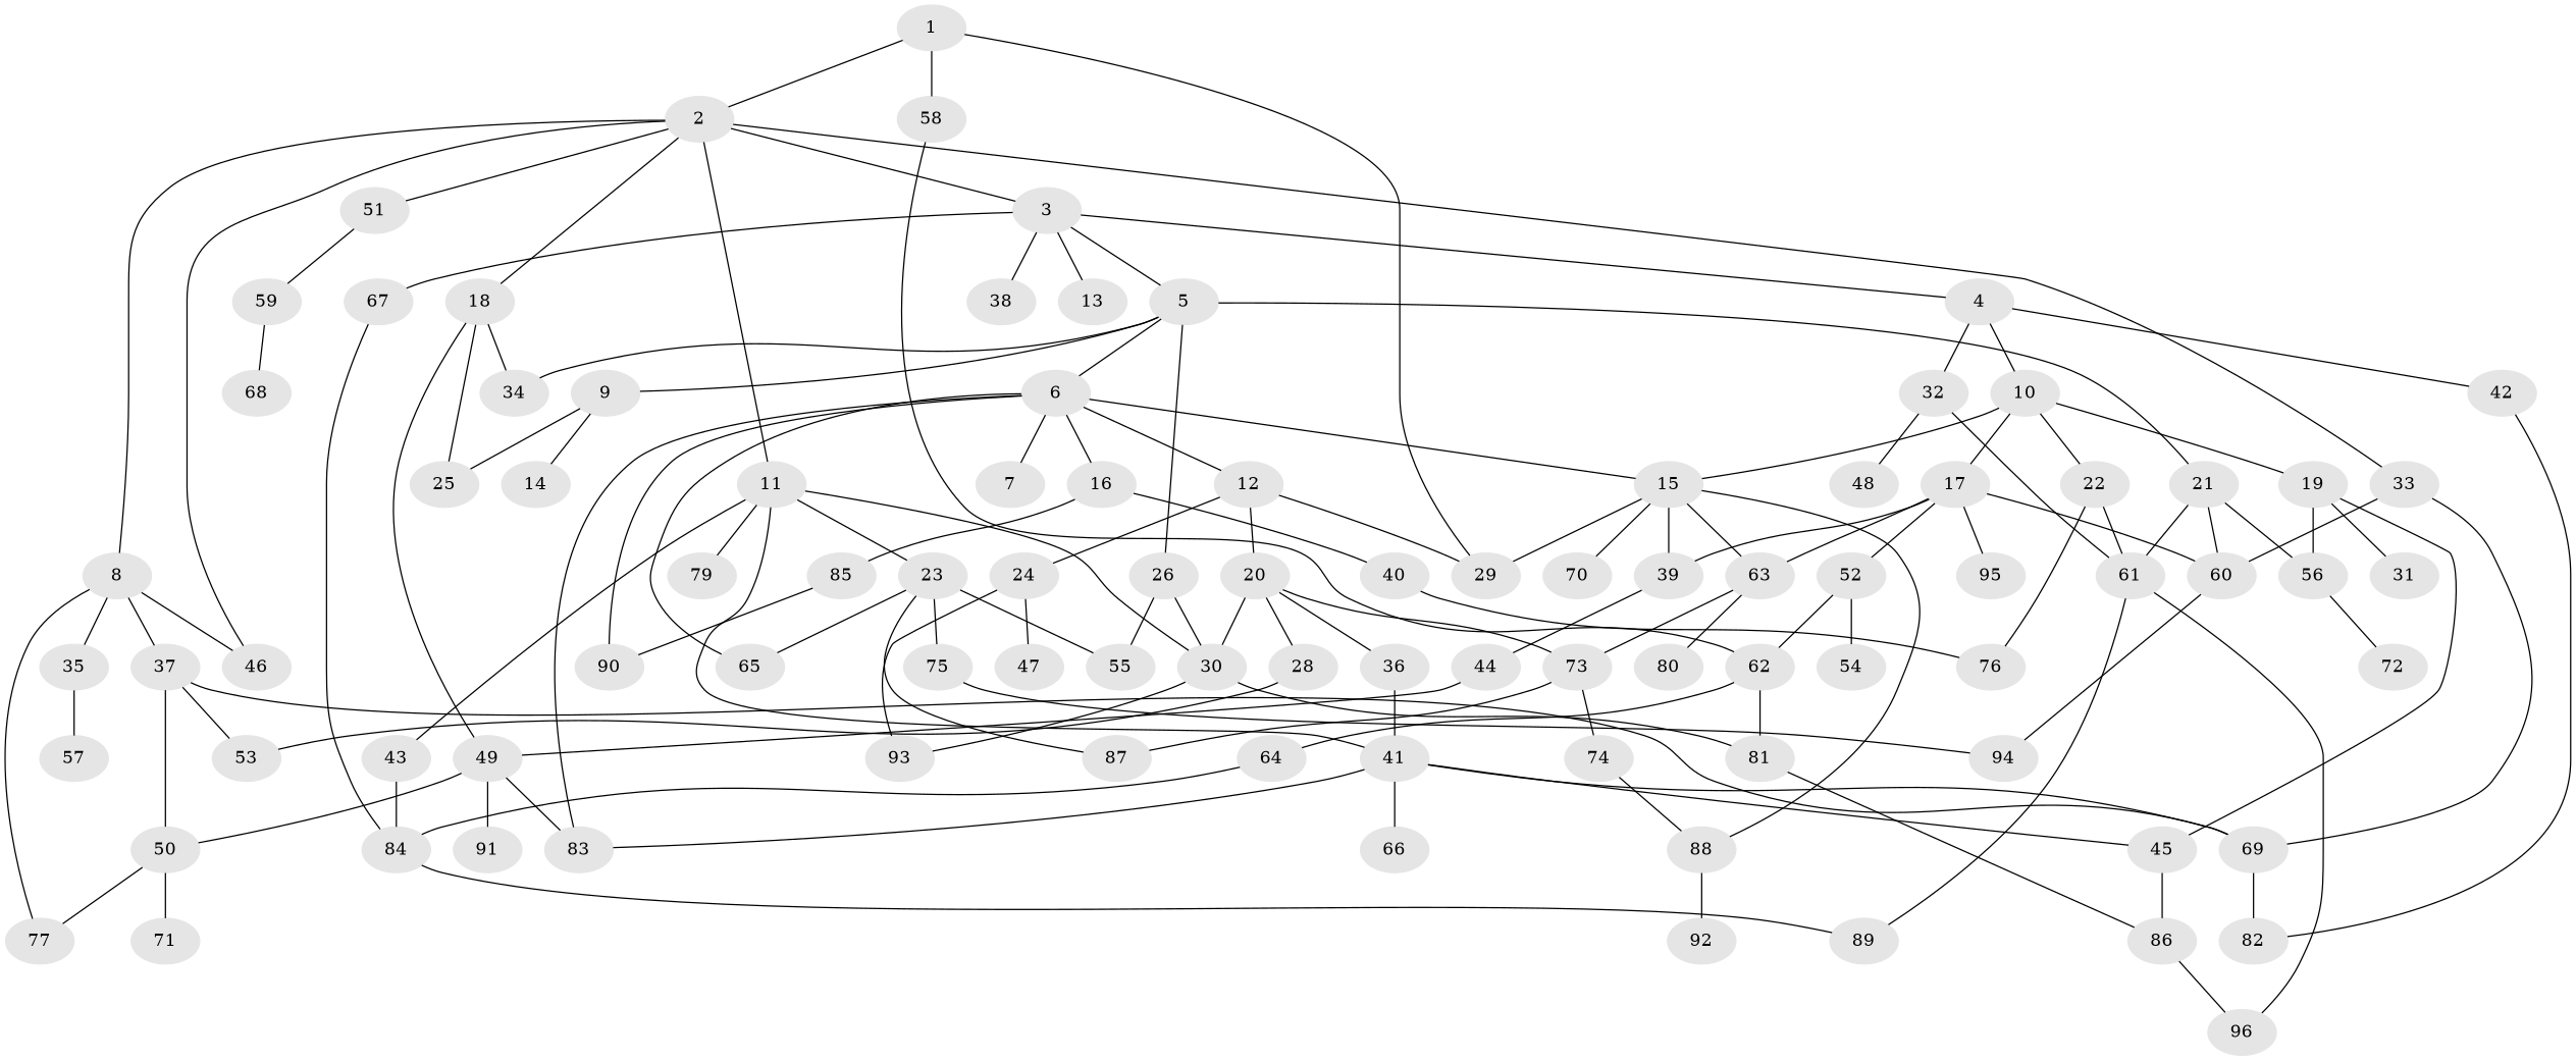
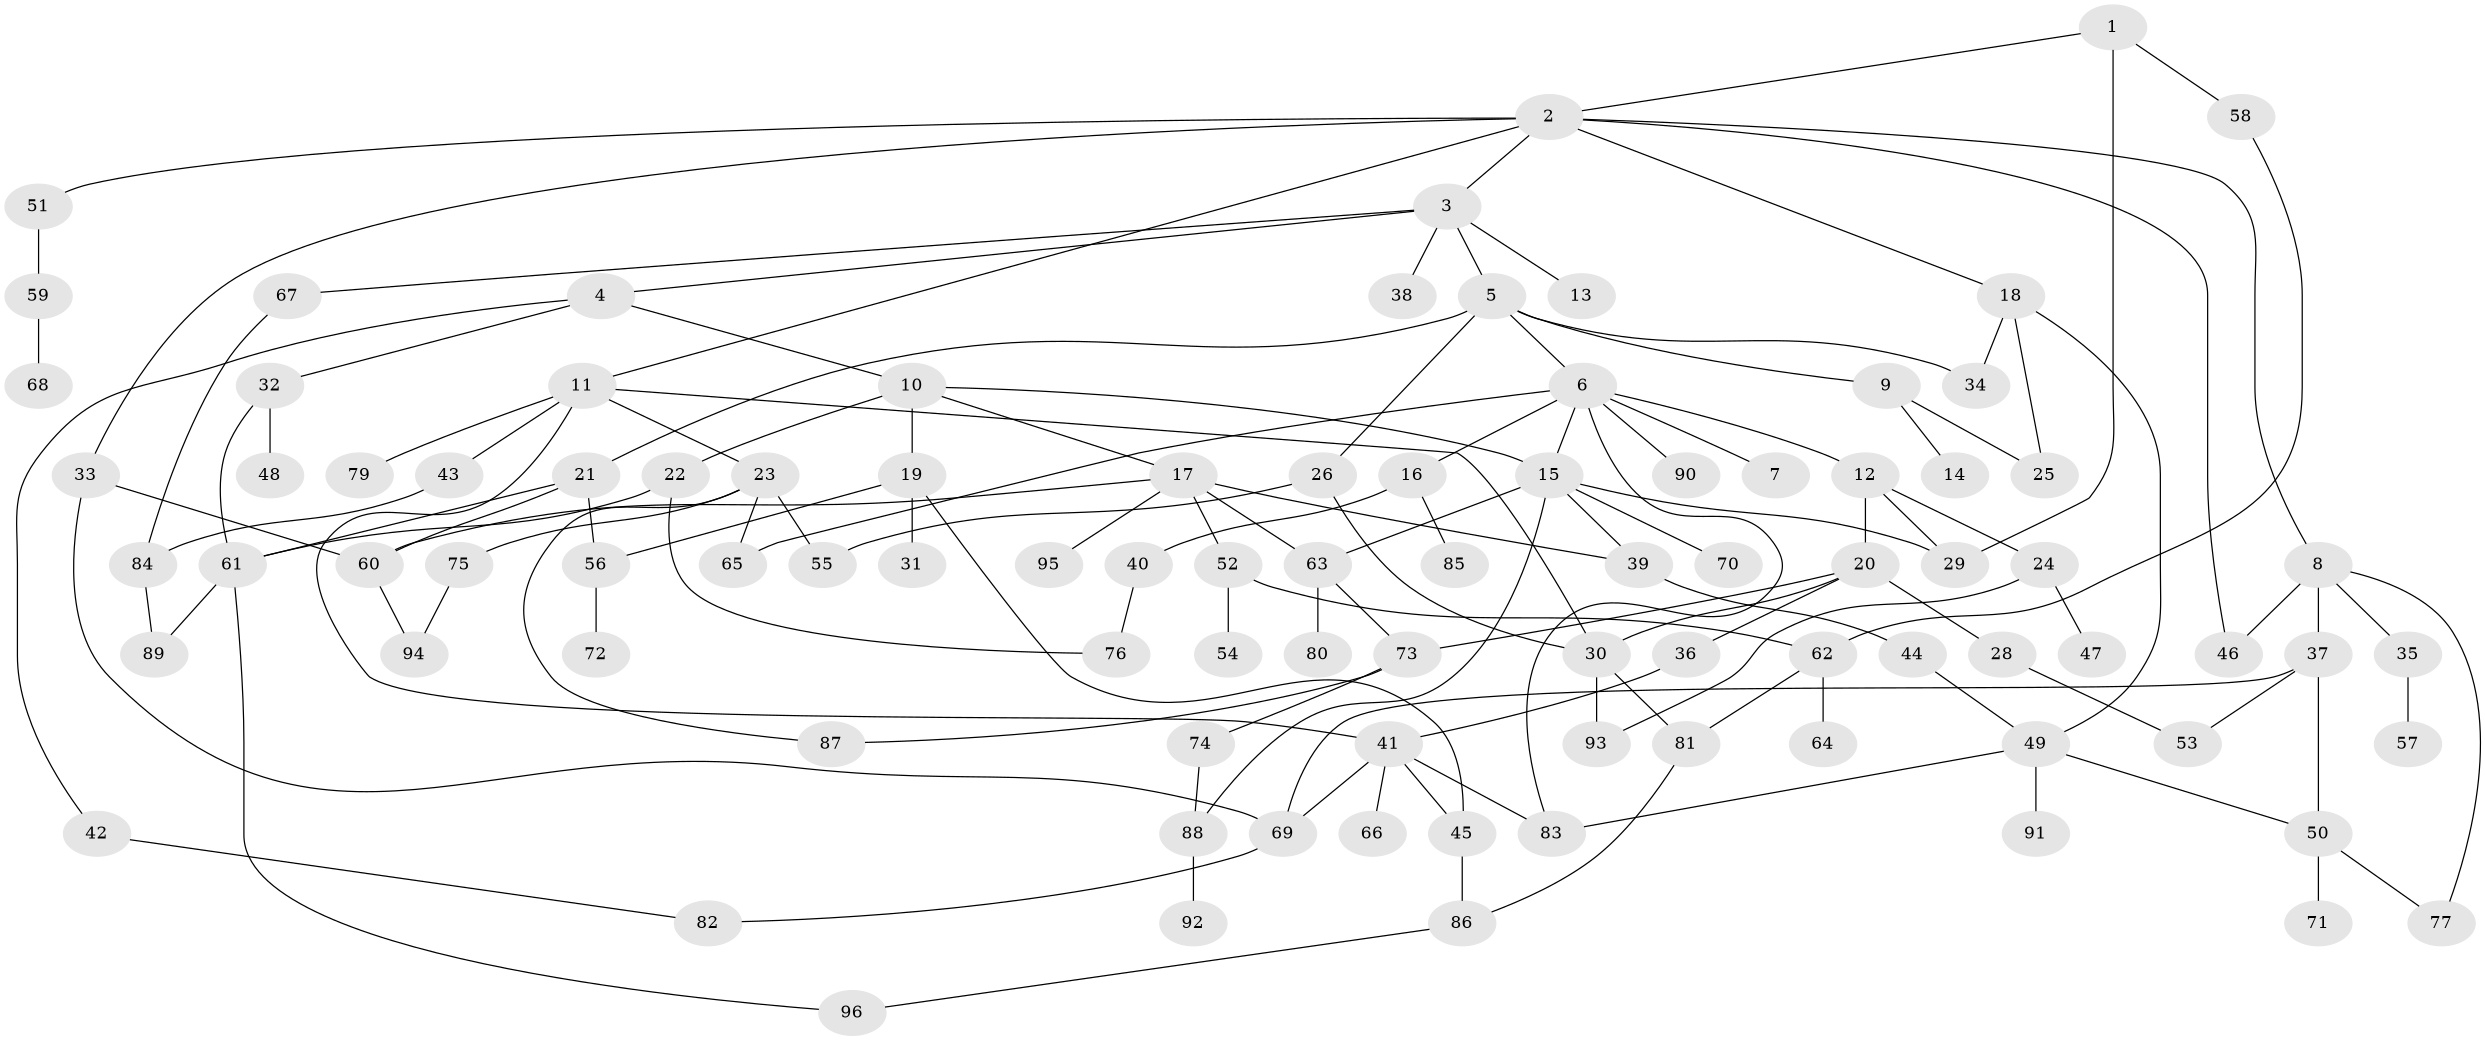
  graph {
    node [color=gray90 style=filled]
    1
    2
    29
    58
    3
    8
    11
    18
    33
    46
    51
    62
    4
    5
    13
    38
    67
    35
    37
    77
    23
    30
    41
    43
    79
    34
    25
    49
    60
    69
    59
    10
    32
    42
    6
    9
    21
    26
    84
    15
    17
    19
    22
    61
    48
    82
    7
    12
    16
    65
    83
    90
    14
    56
    55
    20
    24
    39
    63
    70
    88
    40
    85
    57
    53
    50
    52
    95
    31
    45
    76
    75
    87
    93
    81
    66
    28
    36
    73
    47
    44
    80
    92
    54
    94
    91
    86
    72
    74
    89
    96
    71
    68
    64
    1 -- 2
    1 -- 29
    1 -- 58
    2 -- 3
    2 -- 8
    2 -- 11
    2 -- 18
    2 -- 33
    2 -- 46
    2 -- 51
    58 -- 62
    3 -- 4
    3 -- 5
    3 -- 13
    3 -- 38
    3 -- 67
    8 -- 46
    8 -- 35
    8 -- 37
    8 -- 77
    11 -- 23
    11 -- 30
    11 -- 41
    11 -- 43
    11 -- 79
    18 -- 34
    18 -- 25
    18 -- 49
    33 -- 60
    33 -- 69
    51 -- 59
    62 -- 81
    62 -- 64
    4 -- 10
    4 -- 32
    4 -- 42
    5 -- 34
    5 -- 6
    5 -- 9
    5 -- 21
    5 -- 26
    67 -- 84
    35 -- 57
    37 -- 69
    37 -- 53
    37 -- 50
    23 -- 65
    23 -- 55
    23 -- 75
    23 -- 87
    30 -- 93
    30 -- 81
    41 -- 69
    41 -- 83
    41 -- 45
    41 -- 66
    43 -- 84
    49 -- 83
    49 -- 50
    49 -- 91
    60 -- 94
    69 -- 82
    59 -- 68
    10 -- 15
    10 -- 17
    10 -- 19
    10 -- 22
    32 -- 61
    32 -- 48
    42 -- 82
    6 -- 15
    6 -- 7
    6 -- 12
    6 -- 16
    6 -- 65
    6 -- 83
    6 -- 90
    9 -- 25
    9 -- 14
    21 -- 60
    21 -- 61
    21 -- 56
    26 -- 30
    26 -- 55
    84 -- 89
    15 -- 29
    15 -- 39
    15 -- 63
    15 -- 70
    15 -- 88
    17 -- 60
    17 -- 39
    17 -- 63
    17 -- 52
    17 -- 95
    19 -- 56
    19 -- 31
    19 -- 45
    22 -- 61
    22 -- 76
    61 -- 89
    61 -- 96
    12 -- 29
    12 -- 20
    12 -- 24
    16 -- 40
    16 -- 85
    56 -- 72
    20 -- 30
    20 -- 28
    20 -- 36
    20 -- 73
    24 -- 93
    24 -- 47
    39 -- 44
    63 -- 73
    63 -- 80
    88 -- 92
    40 -- 76
-   85 -- 90
    50 -- 77
    50 -- 71
    52 -- 62
    52 -- 54
    45 -- 86
    75 -- 94
    81 -- 86
    28 -- 53
    36 -- 41
    73 -- 87
    73 -- 74
    44 -- 49
    86 -- 96
    74 -- 88
-   64 -- 84
  }
